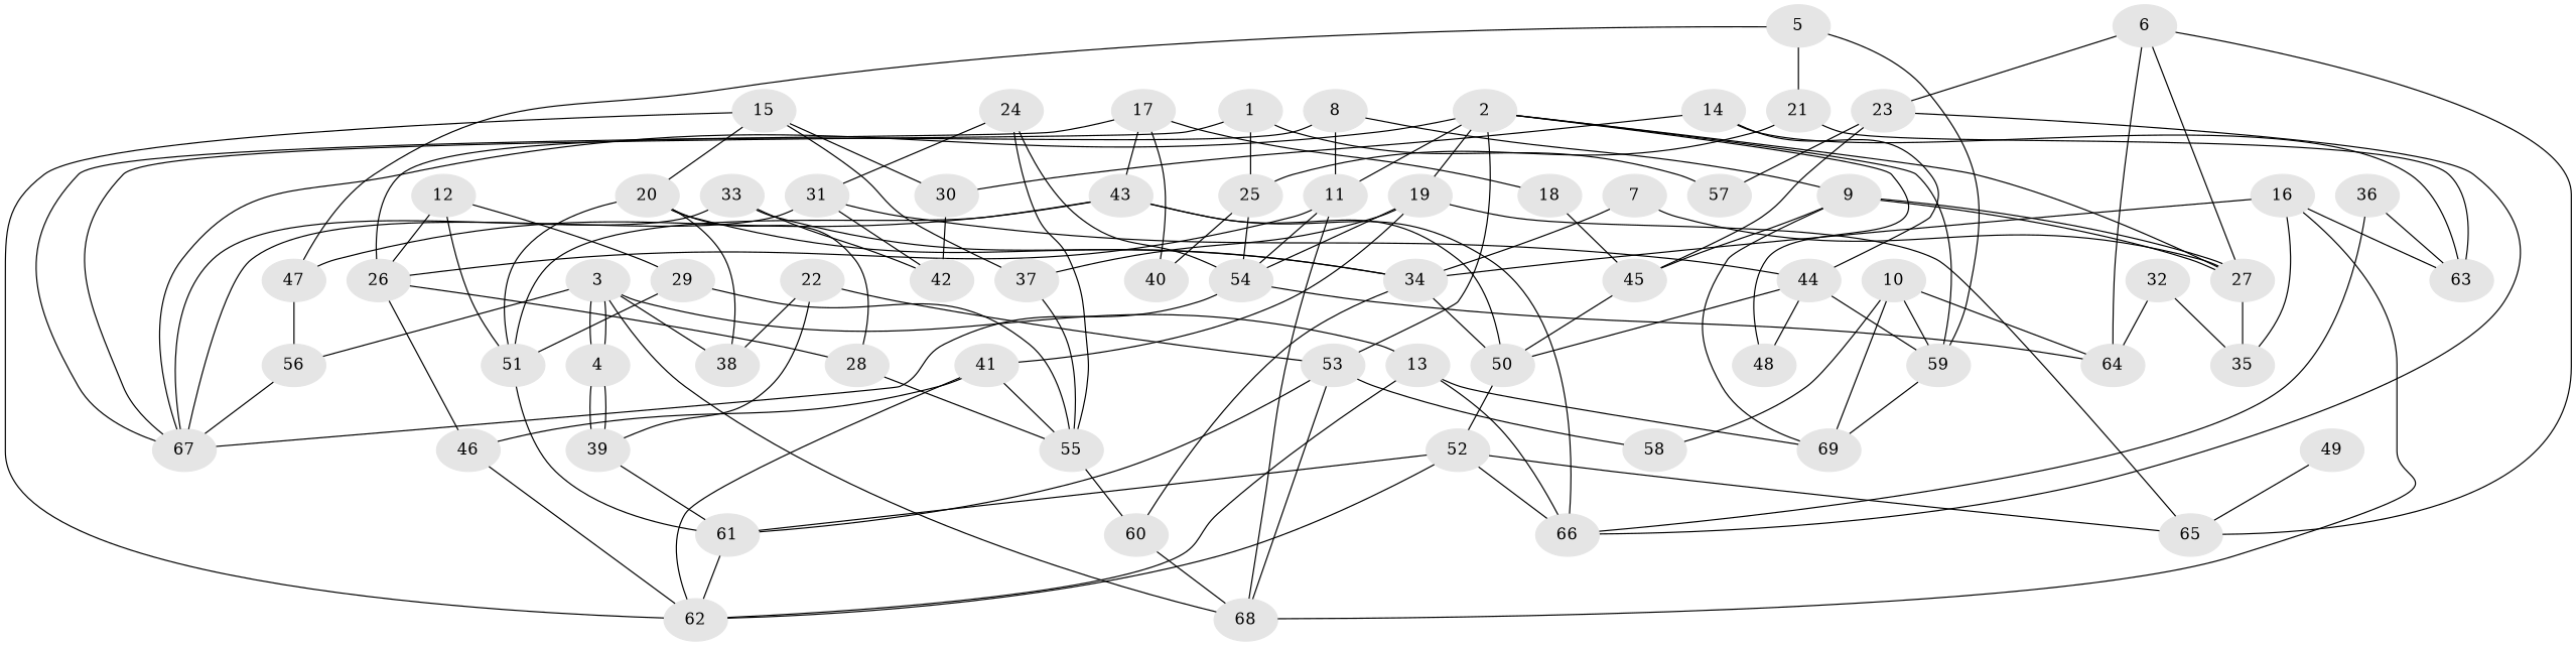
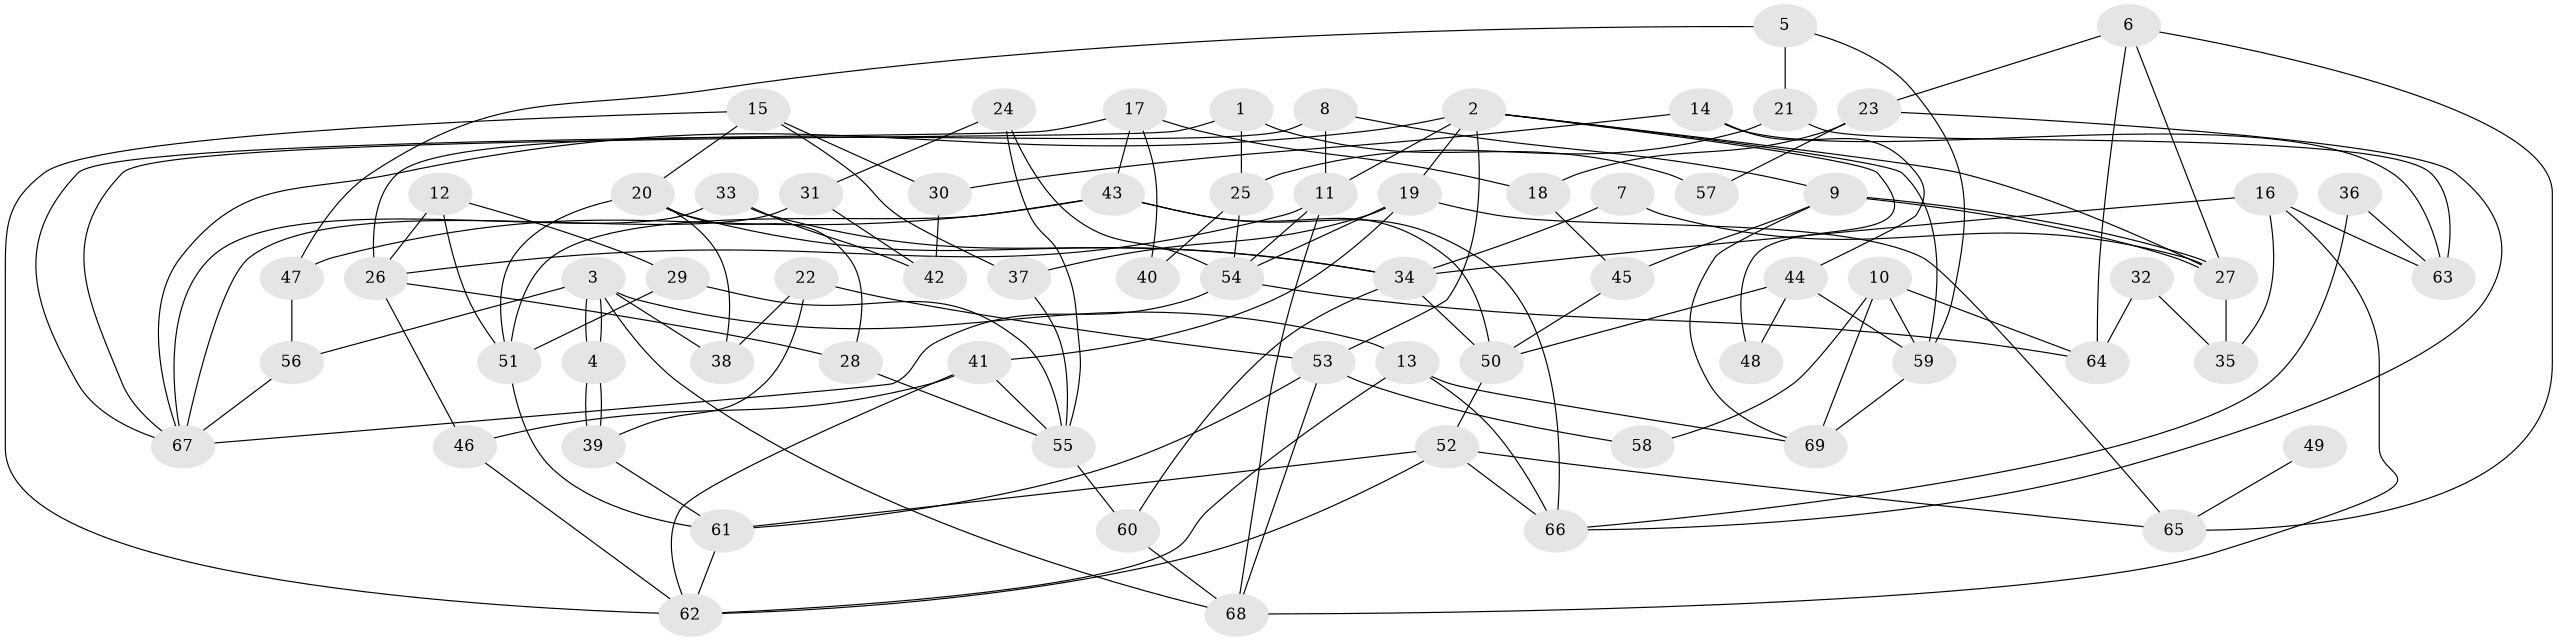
  graph {
    node [color=gray90 style=filled]
    1
    25
    57
    67
    54
    40
    2
    11
    19
    27
    48
    53
    59
    68
    26
    65
    37
    41
    35
    58
    61
    69
    3
    4
    13
    38
    56
    39
    62
    66
    5
    21
    47
    63
    6
    23
    64
    45
    7
    34
    50
    60
    8
    9
    28
    46
    10
    12
    29
    51
    55
    14
    30
    44
    42
    15
    20
    16
    17
    18
    43
    22
    24
    31
    32
    33
    52
    36
    49
    1 -- 25
    1 -- 57
    1 -- 67
    25 -- 54
    25 -- 40
    54 -- 67
    54 -- 64
    2 -- 67
    2 -- 11
    2 -- 19
    2 -- 27
    2 -- 48
    2 -- 53
    2 -- 59
    11 -- 54
    11 -- 68
    11 -- 26
    19 -- 54
    19 -- 65
    19 -- 37
    19 -- 41
    27 -- 35
    53 -- 68
    53 -- 58
    53 -- 61
    59 -- 69
    26 -- 28
    26 -- 46
    37 -- 55
    41 -- 62
    41 -- 46
    41 -- 55
    61 -- 62
    3 -- 68
    3 -- 4
    3 -- 4
    3 -- 13
    3 -- 38
    3 -- 56
    4 -- 39
    4 -- 39
    13 -- 69
    13 -- 62
    13 -- 66
    56 -- 67
    39 -- 61
    5 -- 59
    5 -- 21
    5 -- 47
    21 -- 25
    21 -- 63
    47 -- 56
    6 -- 27
    6 -- 65
    6 -- 23
    6 -- 64
    23 -- 57
    23 -- 66
-   23 -- 45
+   23 -- 18
    45 -- 50
    7 -- 27
    7 -- 34
    34 -- 50
    34 -- 60
    50 -- 52
    60 -- 68
    8 -- 11
    8 -- 26
    8 -- 9
    9 -- 27
    9 -- 27
    9 -- 69
    9 -- 45
    28 -- 55
    46 -- 62
    10 -- 59
    10 -- 58
    10 -- 69
    10 -- 64
    12 -- 26
    12 -- 29
    12 -- 51
    29 -- 51
    29 -- 55
    51 -- 61
    55 -- 60
    14 -- 63
    14 -- 30
    14 -- 44
    30 -- 42
    44 -- 48
    44 -- 59
    44 -- 50
    15 -- 37
    15 -- 62
    15 -- 30
    15 -- 20
    20 -- 38
    20 -- 34
    20 -- 28
    20 -- 51
    16 -- 68
    16 -- 35
    16 -- 63
    16 -- 34
    17 -- 67
    17 -- 40
    17 -- 18
    17 -- 43
    18 -- 45
    43 -- 66
    43 -- 47
    43 -- 50
    43 -- 51
    22 -- 53
    22 -- 38
    22 -- 39
    24 -- 54
    24 -- 55
    24 -- 31
    31 -- 67
-   31 -- 44
    31 -- 42
    32 -- 35
    32 -- 64
    33 -- 67
    33 -- 34
    33 -- 42
    52 -- 65
    52 -- 61
    52 -- 62
    52 -- 66
    36 -- 66
    36 -- 63
    49 -- 65
  }
